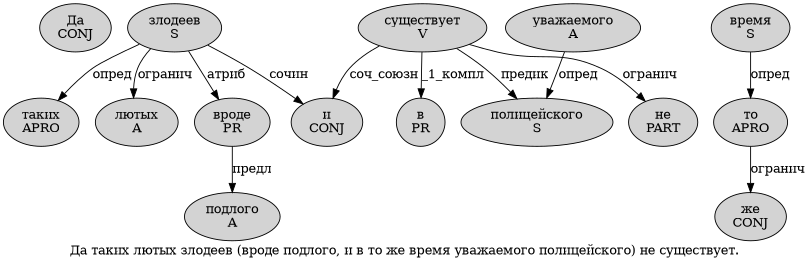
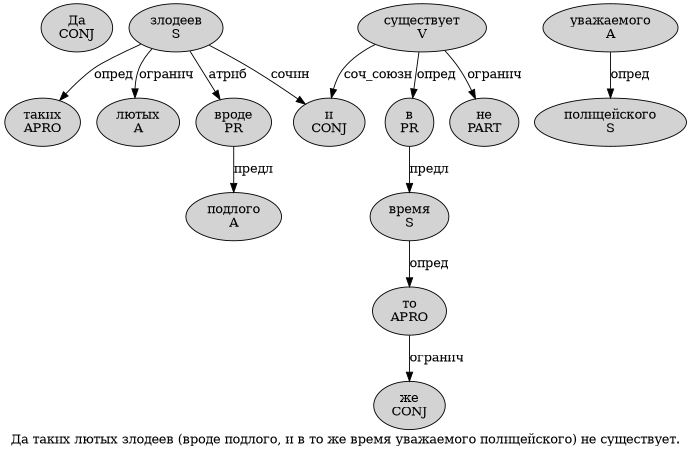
  digraph {
    label="Да таких лютых злодеев (вроде подлого, и в то же время уважаемого полицейского) не существует."
    node [fillcolor=lightgray penwidth=1 shape=ellipse style=filled]
    n1 [label="Да\nCONJ"]
    n2 [label="таких\nAPRO"]
    n3 [label="лютых\nA"]
    n4 [label="злодеев\nS"]
    n5 [label="вроде\nPR"]
    n6 [label="и\nCONJ"]
    n7 [label="подлого\nA"]
    n8 [label="существует\nV"]
    n9 [label="в\nPR"]
    n10 [label="полицейского\nS"]
    n11 [label="не\nPART"]
    n12 [label="время\nS"]
    n13 [label="то\nAPRO"]
    n14 [label="же\nCONJ"]
    n15 [label="уважаемого\nA"]
    n4 -> n2 [label="опред"]
    n4 -> n3 [label="огранич"]
    n4 -> n5 [label="атриб"]
    n4 -> n6 [label="сочин"]
    n5 -> n7 [label="предл"]
    n8 -> n6 [label="соч_союзн"]
-   n8 -> n9 [label="_1_компл"]
-   n8 -> n10 [label="предик"]
+   n8 -> n9 [label="опред"]
    n8 -> n11 [label="огранич"]
+   n9 -> n12 [label="предл"]
    n12 -> n13 [label="опред"]
    n13 -> n14 [label="огранич"]
    n15 -> n10 [label="опред"]
  }
